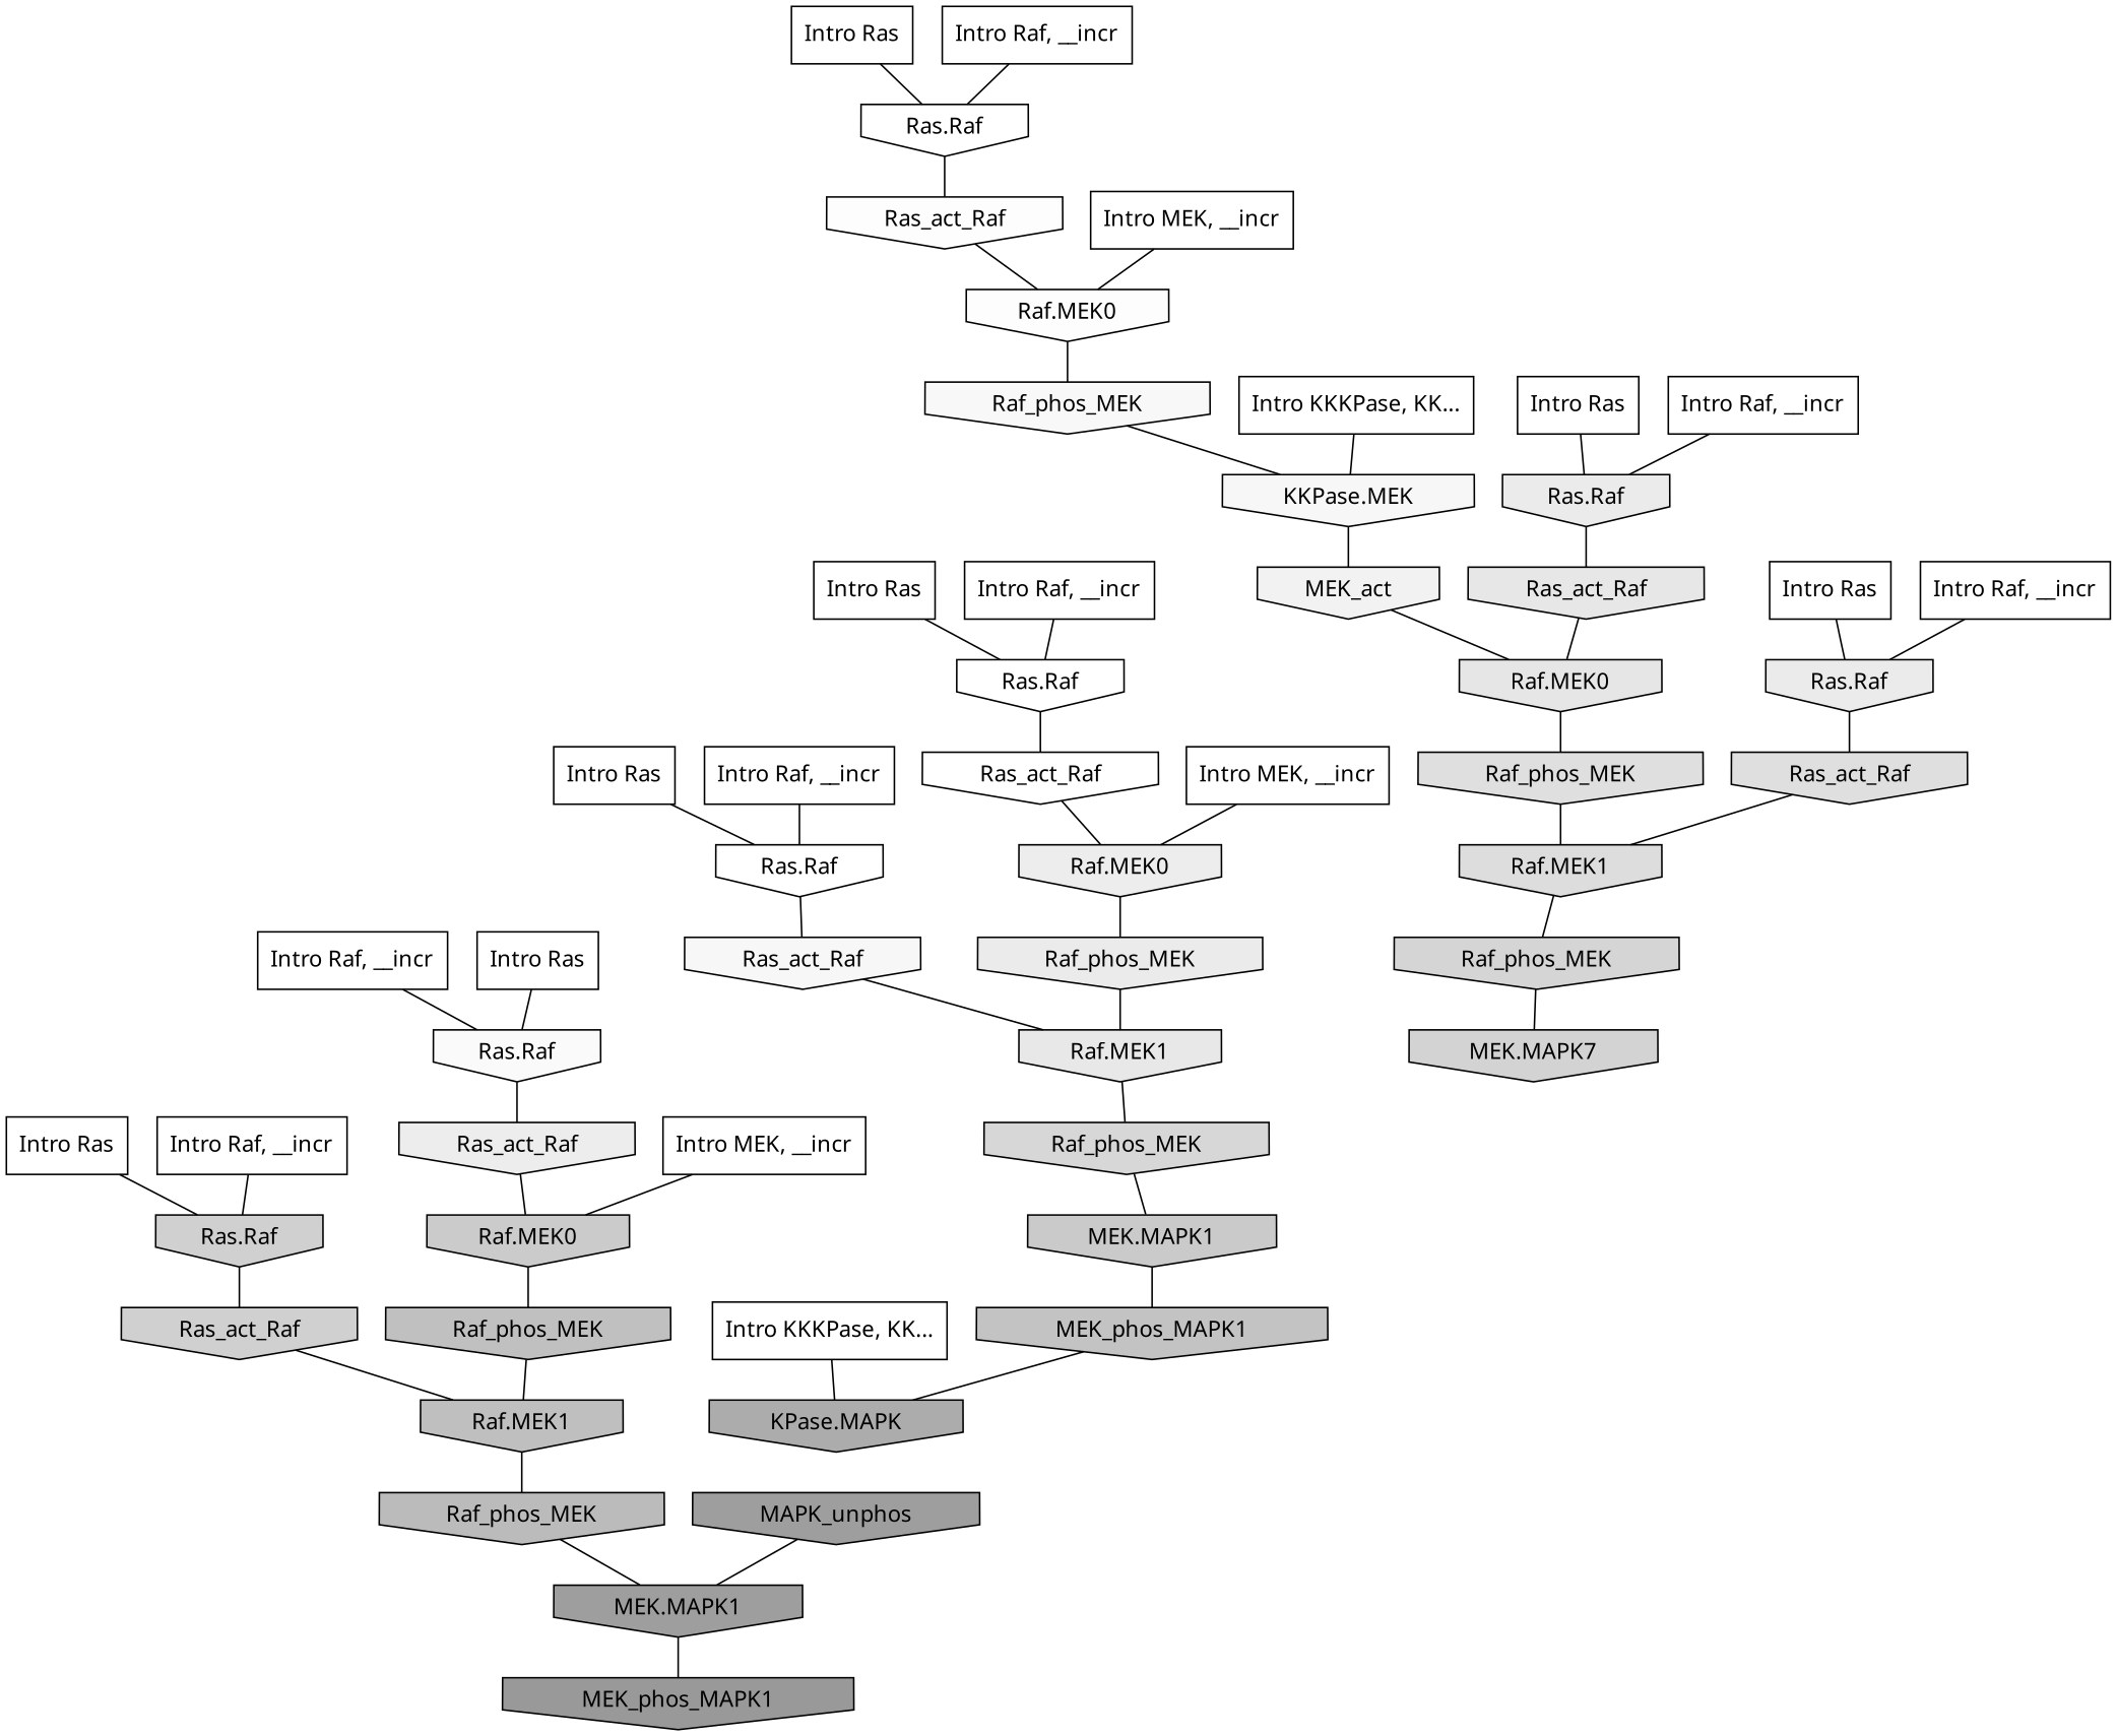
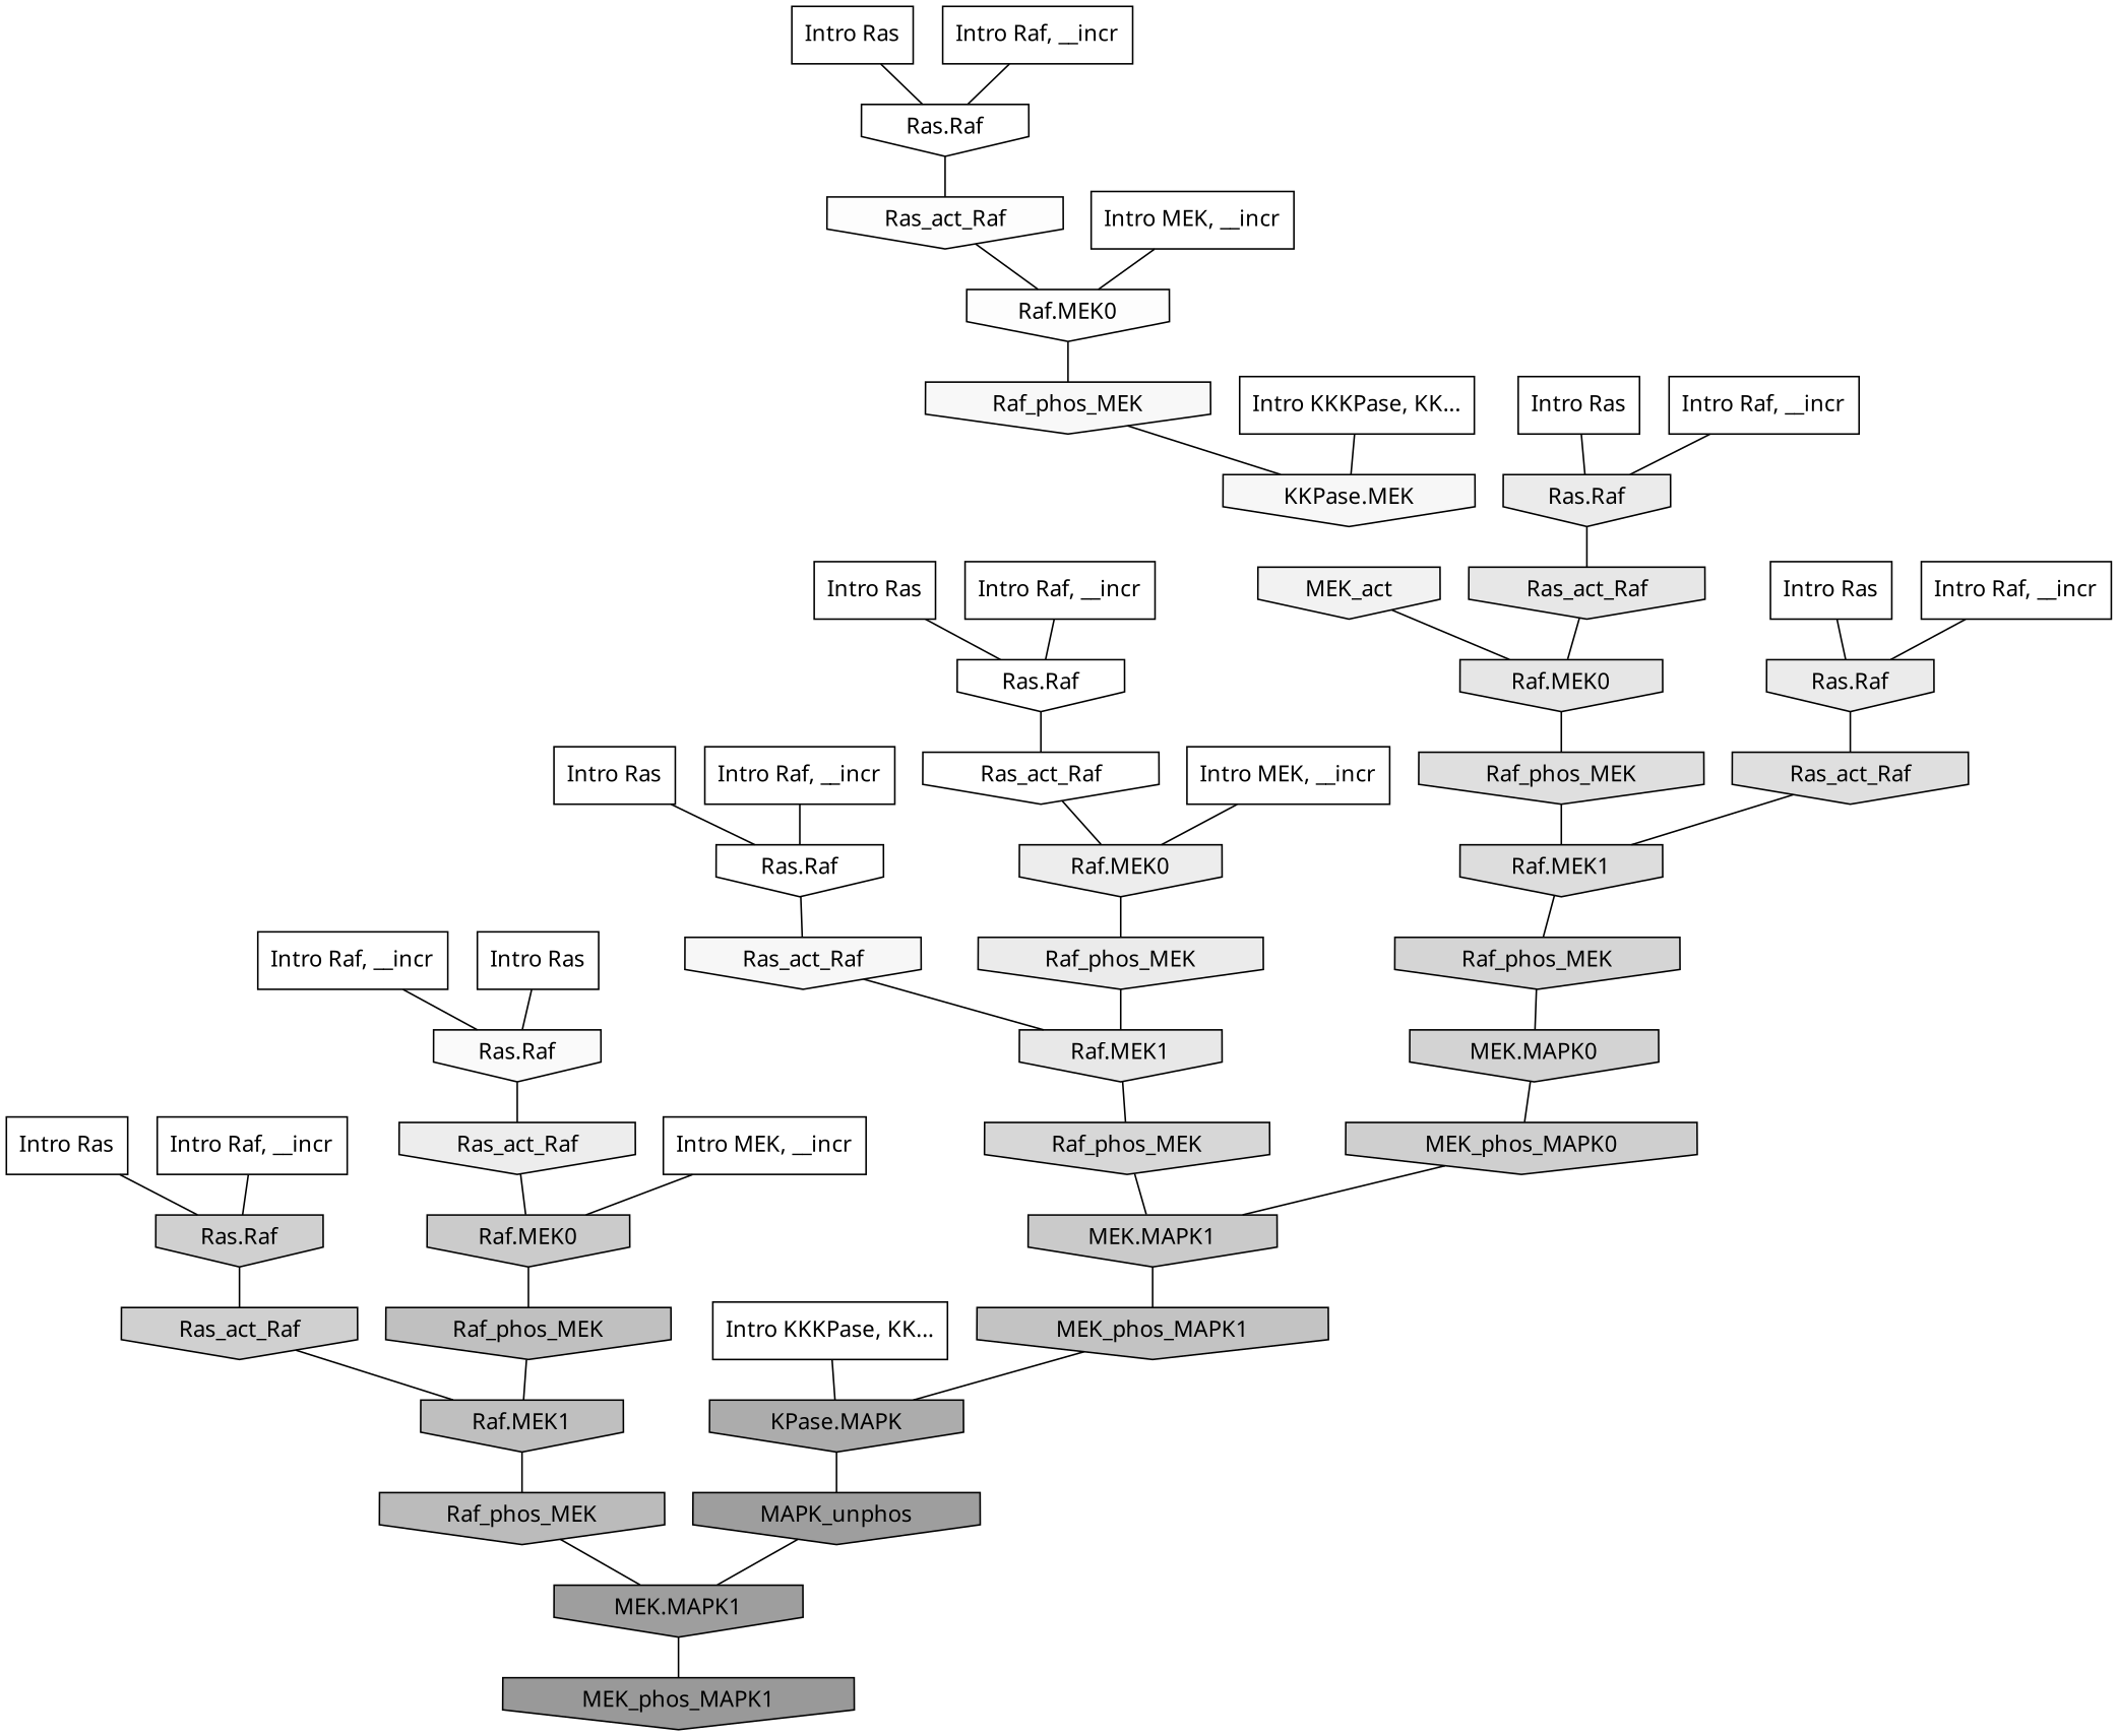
  digraph {
    rankdir=TB
    ranksep=0.30
    node [fillcolor="0.000 0.000 1.000" fontname="CMU Serif" shape=invhouse style=filled]
    edge [color="0.000 0.000 0.000" dir=none fontname="CMU Serif"]
    n1 [label="Intro Ras" shape=rectangle]
    n2 [label="Ras.Raf"]
    n3 [fillcolor="0.000 0.000 0.992" label=Ras_act_Raf]
    n4 [label="Intro Ras" shape=rectangle]
    n5 [label="Ras.Raf"]
    n6 [fillcolor="0.000 0.000 0.968" label=Ras_act_Raf]
    n7 [label="Intro Ras" shape=rectangle]
    n8 [fillcolor="0.000 0.000 0.980" label="Ras.Raf"]
    n9 [fillcolor="0.000 0.000 0.926" label=Ras_act_Raf]
    n10 [label="Intro Ras" shape=rectangle]
    n11 [fillcolor="0.000 0.000 0.919" label="Ras.Raf"]
    n12 [fillcolor="0.000 0.000 0.905" label=Ras_act_Raf]
    n13 [label="Intro Ras" shape=rectangle]
    n14 [fillcolor="0.000 0.000 0.920" label="Ras.Raf"]
    n15 [fillcolor="0.000 0.000 0.874" label=Ras_act_Raf]
    n16 [label="Intro Ras" shape=rectangle]
    n17 [fillcolor="0.000 0.000 0.816" label="Ras.Raf"]
    n18 [fillcolor="0.000 0.000 0.815" label=Ras_act_Raf]
    n19 [label="Intro Ras" shape=rectangle]
    n20 [label="Ras.Raf"]
    n21 [fillcolor="0.000 0.000 0.997" label=Ras_act_Raf]
    n22 [label="Intro Raf, __incr" shape=rectangle]
    n23 [label="Intro Raf, __incr" shape=rectangle]
    n24 [label="Intro Raf, __incr" shape=rectangle]
    n25 [label="Intro Raf, __incr" shape=rectangle]
    n26 [label="Intro Raf, __incr" shape=rectangle]
    n27 [label="Intro Raf, __incr" shape=rectangle]
    n28 [label="Intro Raf, __incr" shape=rectangle]
    n29 [label="Intro MEK, __incr" shape=rectangle]
    n30 [fillcolor="0.000 0.000 0.928" label="Raf.MEK0"]
    n31 [fillcolor="0.000 0.000 0.919" label=Raf_phos_MEK]
    n32 [label="Intro MEK, __incr" shape=rectangle]
    n33 [fillcolor="0.000 0.000 0.992" label="Raf.MEK0"]
    n34 [fillcolor="0.000 0.000 0.969" label=Raf_phos_MEK]
    n35 [label="Intro MEK, __incr" shape=rectangle]
    n36 [fillcolor="0.000 0.000 0.793" label="Raf.MEK0"]
    n37 [fillcolor="0.000 0.000 0.753" label=Raf_phos_MEK]
-   n38 [fillcolor="0.000 0.000 0.826" label="MEK.MAPK7"]
+   n38 [fillcolor="0.000 0.000 0.826" label="MEK.MAPK0"]
+   n39 [fillcolor="0.000 0.000 0.810" label=MEK_phos_MAPK0]
    n40 [label="Intro KKKPase, KK..." shape=rectangle]
    n41 [fillcolor="0.000 0.000 0.673" label="KPase.MAPK"]
    n42 [fillcolor="0.000 0.000 0.619" label=MAPK_unphos]
    n43 [label="Intro KKKPase, KK..." shape=rectangle]
    n44 [fillcolor="0.000 0.000 0.968" label="KKPase.MEK"]
    n45 [fillcolor="0.000 0.000 0.947" label=MEK_act]
    n46 [fillcolor="0.000 0.000 0.907" label="Raf.MEK1"]
    n47 [fillcolor="0.000 0.000 0.902" label="Raf.MEK0"]
    n48 [fillcolor="0.000 0.000 0.841" label=Raf_phos_MEK]
    n49 [fillcolor="0.000 0.000 0.873" label=Raf_phos_MEK]
    n50 [fillcolor="0.000 0.000 0.865" label="Raf.MEK1"]
    n51 [fillcolor="0.000 0.000 0.791" label="MEK.MAPK1"]
    n52 [fillcolor="0.000 0.000 0.835" label=Raf_phos_MEK]
    n53 [fillcolor="0.000 0.000 0.764" label=MEK_phos_MAPK1]
    n54 [fillcolor="0.000 0.000 0.748" label="Raf.MEK1"]
    n55 [fillcolor="0.000 0.000 0.731" label=Raf_phos_MEK]
    n56 [fillcolor="0.000 0.000 0.619" label="MEK.MAPK1"]
    n57 [fillcolor="0.000 0.000 0.600" label=MEK_phos_MAPK1]
    n1 -> n2
    n2 -> n3
    n3 -> n33
    n4 -> n5
    n5 -> n6
    n6 -> n46
    n7 -> n8
    n8 -> n9
    n9 -> n36
    n10 -> n11
    n11 -> n12
    n12 -> n47
    n13 -> n14
    n14 -> n15
    n15 -> n50
    n16 -> n17
    n17 -> n18
    n18 -> n54
    n19 -> n20
    n20 -> n21
    n21 -> n30
    n22 -> n14
    n23 -> n11
    n24 -> n2
    n25 -> n17
    n26 -> n20
    n27 -> n5
    n28 -> n8
    n29 -> n30
    n30 -> n31
    n31 -> n46
    n32 -> n33
    n33 -> n34
    n34 -> n44
    n35 -> n36
    n36 -> n37
    n37 -> n54
+   n38 -> n39
+   n39 -> n51
    n40 -> n41
+   n41 -> n42
    n42 -> n56
    n43 -> n44
-   n44 -> n45
    n45 -> n47
    n46 -> n48
    n47 -> n49
    n48 -> n51
    n49 -> n50
    n50 -> n52
    n51 -> n53
    n52 -> n38
    n53 -> n41
    n54 -> n55
    n55 -> n56
    n56 -> n57
  }
